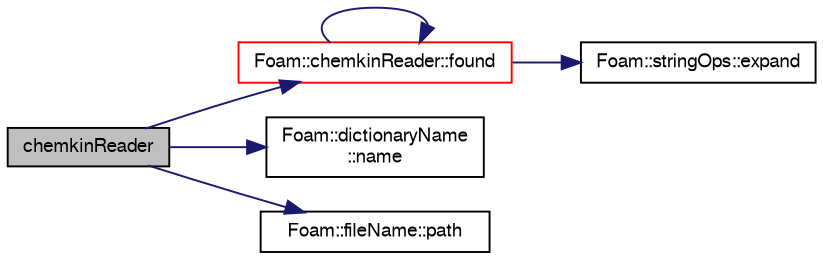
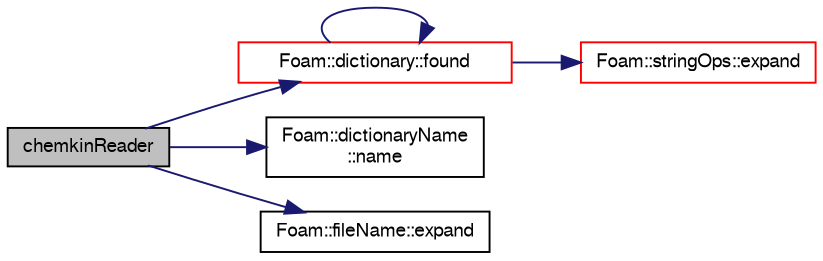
  digraph {
    rankdir=LR
    node [color=black fontname=FreeSans fontsize=10 shape=record]
    edge [color=midnightblue fontname=FreeSans fontsize=10 labelfontname=FreeSans labelfontsize=10 style=solid]
    n1 [fillcolor=grey75 fontcolor=black height=0.2 label=chemkinReader style=filled width=0.4]
-   n2 [color=red height=0.2 label="Foam::chemkinReader::found" width=0.4]
+   n2 [color=red height=0.2 label="Foam::dictionary::found" width=0.4]
    n3 [height=0.2 label="Foam::dictionaryName\l::name" width=0.4]
-   n4 [height=0.2 label="Foam::fileName::path" width=0.4]
-   n5 [height=0.2 label="Foam::stringOps::expand" width=0.4]
+   n4 [height=0.2 label="Foam::fileName::expand" width=0.4]
+   n5 [color=red height=0.2 label="Foam::stringOps::expand" width=0.4]
    n1 -> n2
    n1 -> n3
    n1 -> n4
    n2 -> n2
    n2 -> n5
  }
